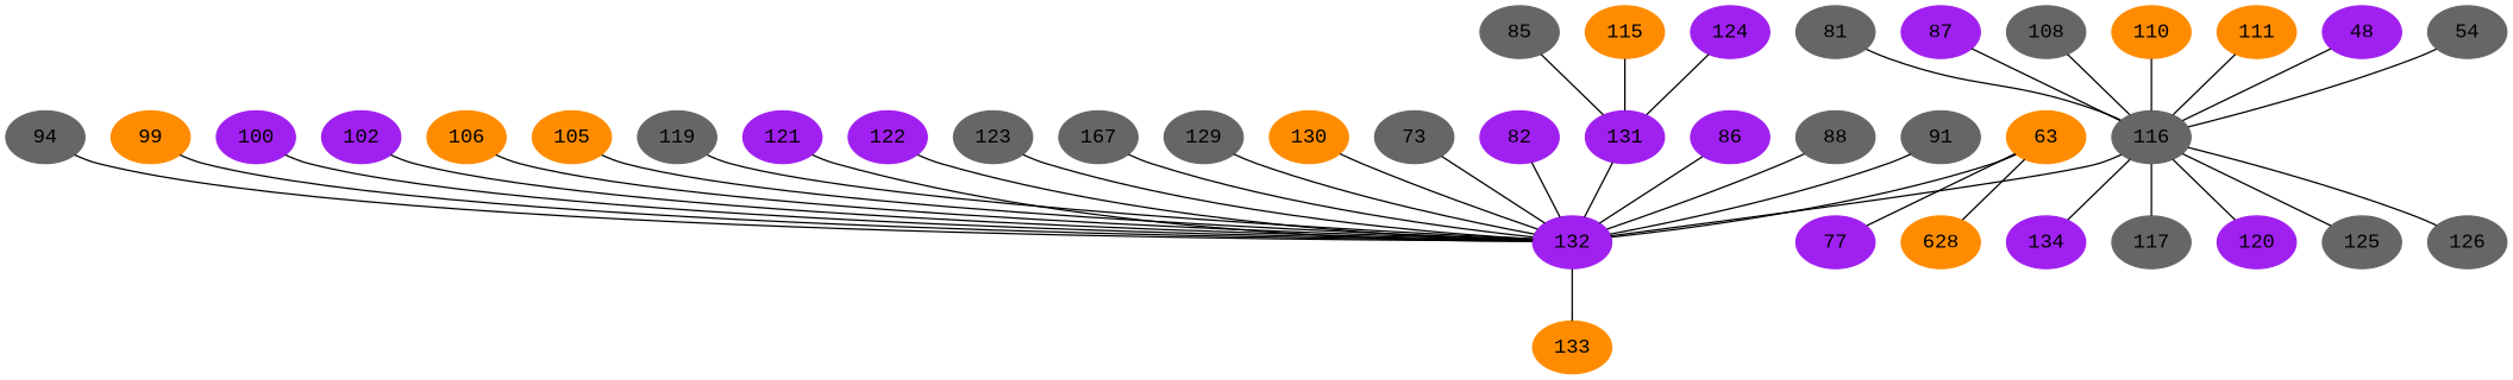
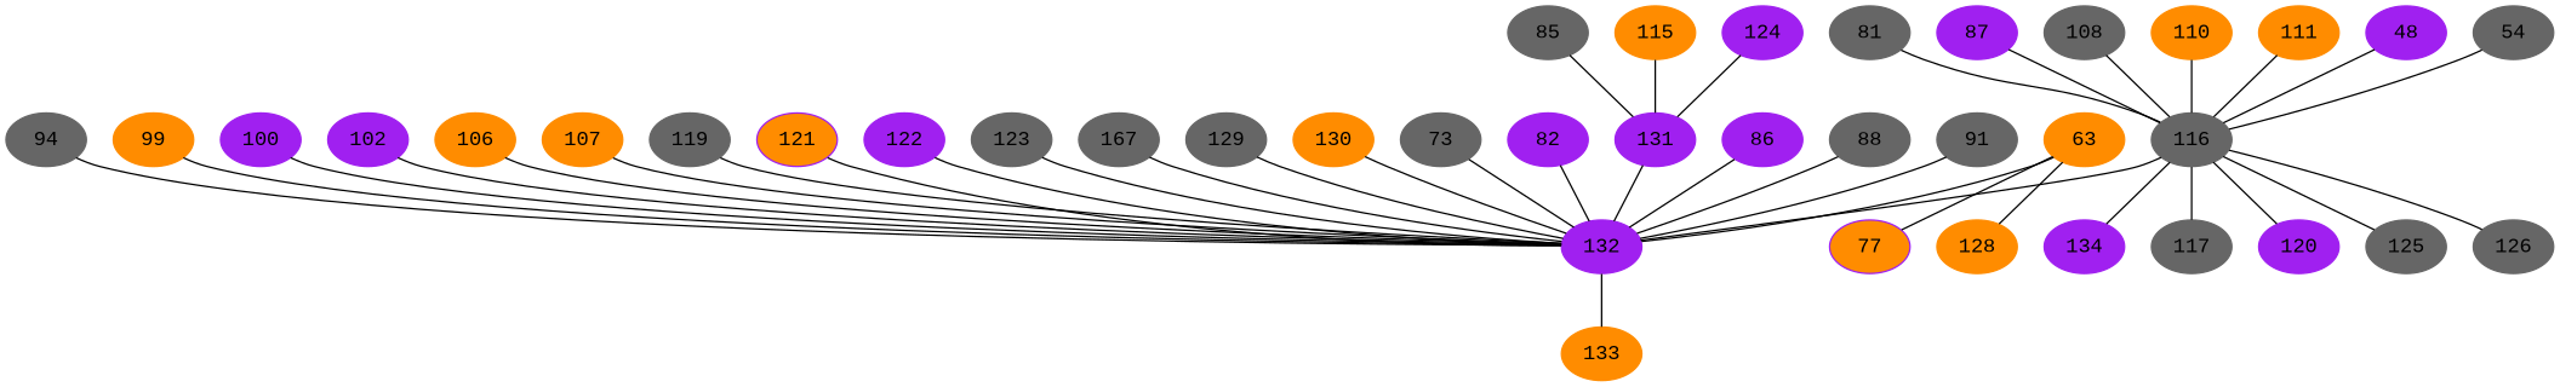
  graph {
    fontname="Liberation Mono"
    node [color=gray40 fontname="Liberation Mono" style=filled]
    edge [fontname="Liberation Mono"]
    116 [super="+76+4+64+12+26+40+41+46+47"]
    132 [color=purple super="+118+32+45+13+65+29+66+67+71"]
    117
    120 [color=purple]
    125
    126
    134 [color=purple]
    48 [color=purple]
    54
    63 [color=darkorange super="+60"]
-   77 [color=purple]
-   128 [color=darkorange super="+89" label=628]
+   77 [color=purple fillcolor=darkorange]
+   128 [color=darkorange super="+89"]
    133 [color=darkorange super="+17"]
    73
    81
    82 [color=purple]
    131 [color=purple super="+59+90+78"]
    85
    86 [color=purple]
    87 [color=purple]
    88
    91
    94
    99 [color=darkorange super="+95"]
    100 [color=purple super="+57+84"]
    102 [color=purple]
    106 [color=darkorange]
-   107 [color=darkorange super="+74" label=105]
+   107 [color=darkorange super="+74"]
    108
    110 [color=darkorange super="+105"]
    111 [color=darkorange super="+79"]
    115 [color=darkorange]
    119 [super="+101"]
-   121 [color=purple super="+104+113"]
+   121 [color=purple super="+104+113" fillcolor=darkorange]
    122 [color=purple super="+61"]
    123 [super="+109"]
    124 [color=purple]
    n38 [label=167 super="+112"]
    129
    130 [color=darkorange super="+97"]
    116 -- 132 [weight=7]
    116 -- 117
    116 -- 120
    116 -- 125
    116 -- 126
    116 -- 134
    132 -- 133
    48 -- 116
    54 -- 116
    63 -- 132 [weight=3]
    63 -- 77
    63 -- 128
    73 -- 132
    81 -- 116
    82 -- 132
    131 -- 132 [weight=3]
    85 -- 131
    86 -- 132
    87 -- 116
    88 -- 132
    91 -- 132
    94 -- 132
    99 -- 132
    100 -- 132
    102 -- 132
    106 -- 132
    107 -- 132
    108 -- 116
    110 -- 116
    111 -- 116
    115 -- 131
    119 -- 132
    121 -- 132
    122 -- 132
    123 -- 132
    124 -- 131
    n38 -- 132
    129 -- 132
    130 -- 132 [weight=2]
  }
